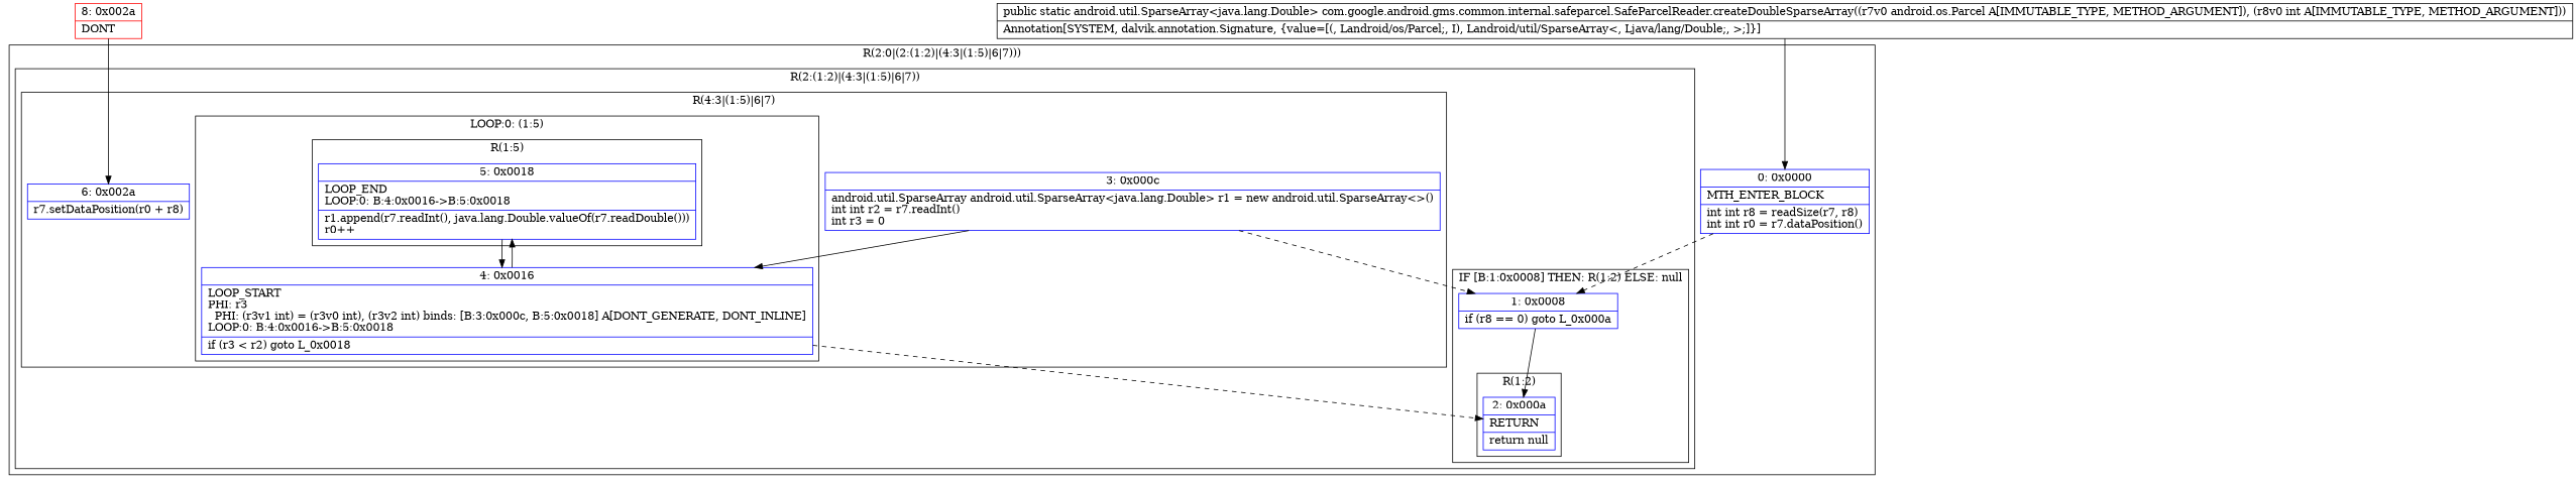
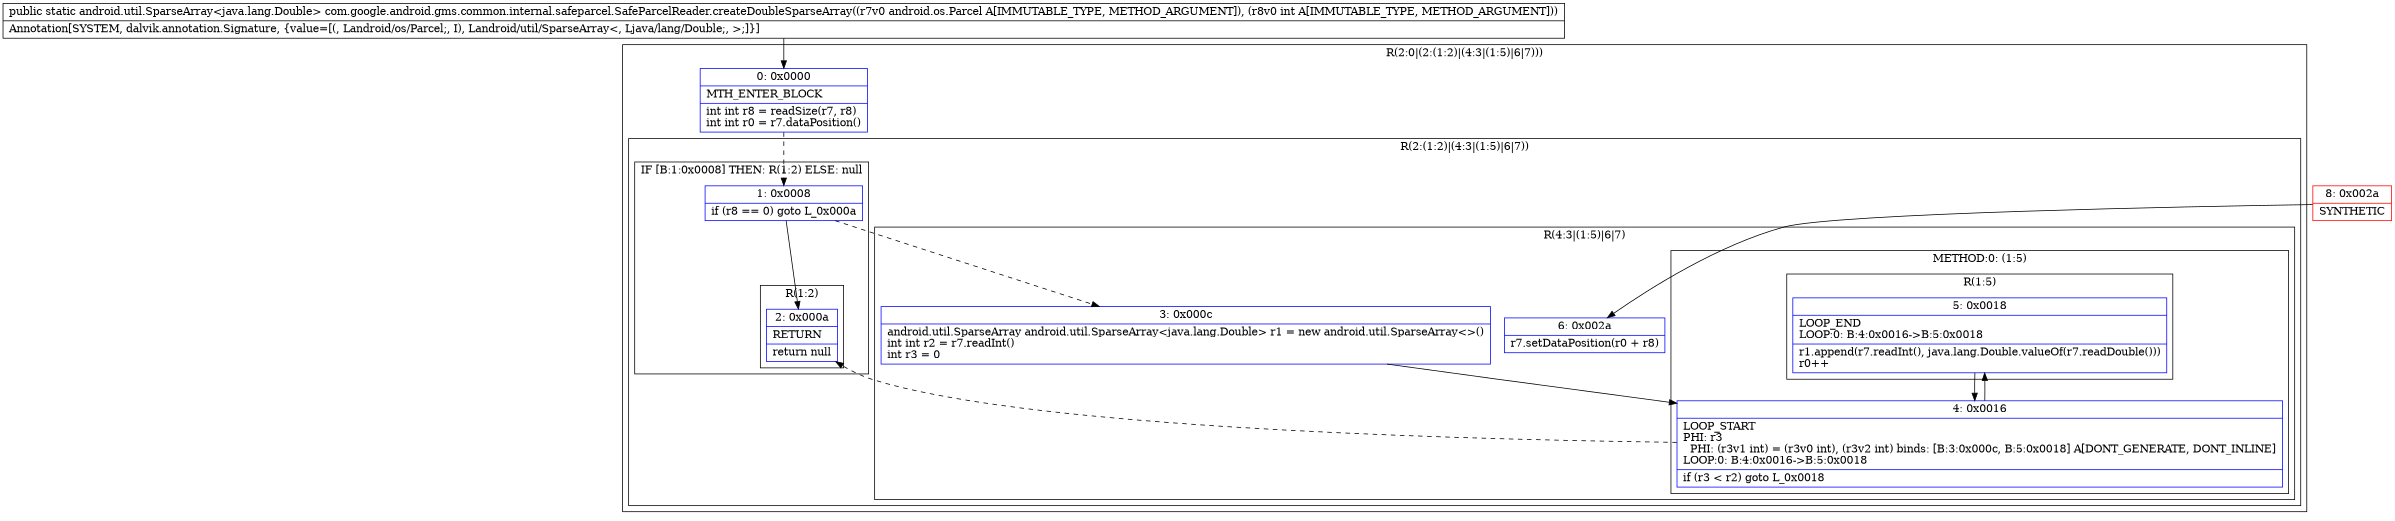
  digraph {
    node [color=blue shape=record]
    n1 [label="{2\:\ 0x000a|RETURN\l|return null\l}"]
    n2 [label="{1\:\ 0x0008|if (r8 == 0) goto L_0x000a\l}"]
    n3 [label="{5\:\ 0x0018|LOOP_END\lLOOP:0: B:4:0x0016\-\>B:5:0x0018\l|r1.append(r7.readInt(), java.lang.Double.valueOf(r7.readDouble()))\lr0++\l}"]
    n4 [label="{4\:\ 0x0016|LOOP_START\lPHI: r3 \l  PHI: (r3v1 int) = (r3v0 int), (r3v2 int) binds: [B:3:0x000c, B:5:0x0018] A[DONT_GENERATE, DONT_INLINE]\lLOOP:0: B:4:0x0016\-\>B:5:0x0018\l|if (r3 \< r2) goto L_0x0018\l}"]
    n5 [label="{3\:\ 0x000c|android.util.SparseArray android.util.SparseArray\<java.lang.Double\> r1 = new android.util.SparseArray\<\>()\lint int r2 = r7.readInt()\lint r3 = 0\l}"]
    n6 [label="{6\:\ 0x002a|r7.setDataPosition(r0 + r8)\l}"]
    n7 [label="{0\:\ 0x0000|MTH_ENTER_BLOCK\l|int int r8 = readSize(r7, r8)\lint int r0 = r7.dataPosition()\l}"]
-   n8 [color=red label="{8\:\ 0x002a|DONT\l}"]
+   n8 [color=red label="{8\:\ 0x002a|SYNTHETIC\l}"]
    n9 [label="{public static android.util.SparseArray\<java.lang.Double\> com.google.android.gms.common.internal.safeparcel.SafeParcelReader.createDoubleSparseArray((r7v0 android.os.Parcel A[IMMUTABLE_TYPE, METHOD_ARGUMENT]), (r8v0 int A[IMMUTABLE_TYPE, METHOD_ARGUMENT]))  | Annotation[SYSTEM, dalvik.annotation.Signature, \{value=[(, Landroid\/os\/Parcel;, I), Landroid\/util\/SparseArray\<, Ljava\/lang\/Double;, \>;]\}]\l}" color=""]
    subgraph cluster_1 {
      label="R(2:0|(2:(1:2)|(4:3|(1:5)|6|7)))"
      n7
      subgraph cluster_2 {
        label="R(2:(1:2)|(4:3|(1:5)|6|7))"
        subgraph cluster_3 {
          label="IF [B:1:0x0008] THEN: R(1:2) ELSE: null"
          n2
          subgraph cluster_4 {
            label="R(1:2)"
            n1
          }
        }
        subgraph cluster_5 {
          label="R(4:3|(1:5)|6|7)"
          n5
          n6
          subgraph cluster_6 {
-           label="LOOP:0: (1:5)"
+           label="METHOD:0: (1:5)"
            n4
            subgraph cluster_7 {
              label="R(1:5)"
              n3
            }
          }
        }
      }
    }
    n2 -> n1
-   n5 -> n2 [style=dashed]
+   n2 -> n5 [style=dashed]
    n3 -> n4
    n4 -> n1 [style=dashed]
    n4 -> n3
    n5 -> n4
    n7 -> n2 [style=dashed]
    n8 -> n6
    n9 -> n7
  }
